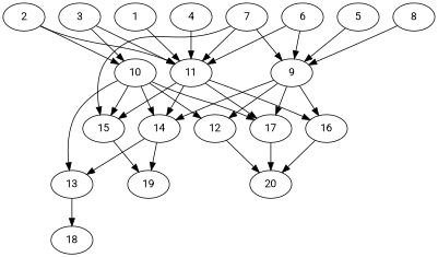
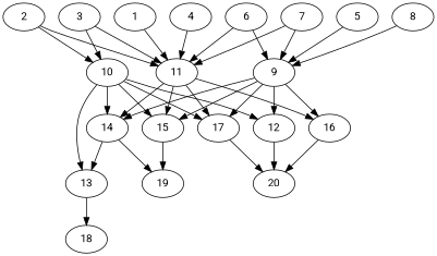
  digraph {
    fontname=Roboto
    node [alpha=0.06 fontname=Roboto]
    edge [fontname=Roboto]
    1 [alpha=0.11 expect_size=27776000]
    11 [alpha=0.08 expect_size=38603776]
    14 [alpha=0.04 expect_size=13291520]
    15 [alpha=0.11 expect_size=26571776]
    16 [alpha=0.08 expect_size=13671424]
    17 [alpha=0.05 expect_size=28822528]
    13 [alpha=0.10 expect_size=31560704]
    19 [alpha=0.09 expect_size=46838784]
    20 [alpha=0.05 expect_size=51566592]
    2 [expect_size=49302528]
    10 [alpha=0.12 expect_size=42458112]
    12 [alpha=0.17 expect_size=17448960]
    18 [alpha=0.16 expect_size=22381568]
    3 [alpha=0.12 expect_size=51634176]
    4 [expect_size=32357376]
    9 [alpha=0.02 expect_size=47674368]
    5 [alpha=0.15 expect_size=11254784]
    6 [expect_size=5747712]
    7 [alpha=0.17 expect_size=33568768]
    8 [alpha=0.10 expect_size=46210048]
    1 -> 11
    11 -> 14
    11 -> 15
    11 -> 16
    11 -> 17
    14 -> 13
    14 -> 19
    15 -> 19
    16 -> 20
    17 -> 20
    13 -> 18
    2 -> 11
    2 -> 10
    10 -> 14
    10 -> 15
    10 -> 17
    10 -> 13
    10 -> 12
    12 -> 20
    3 -> 11
    3 -> 10
    4 -> 11
    9 -> 14
-   7 -> 15
+   9 -> 15
    9 -> 16
    9 -> 17
    9 -> 12
    5 -> 9
    6 -> 11
    6 -> 9
    7 -> 11
    7 -> 9
    8 -> 9
  }
